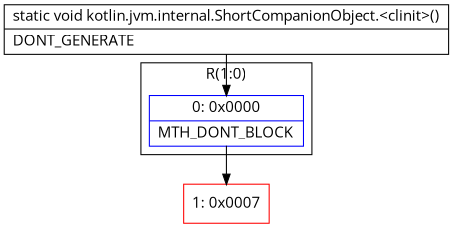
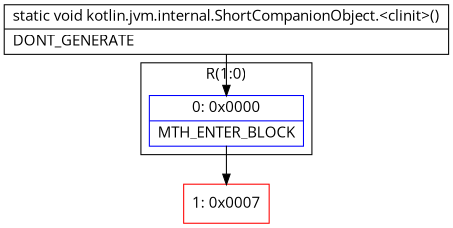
  digraph {
    fontname="Open Sans"
    node [shape=record fontname="Open Sans"]
    edge [fontname="Open Sans"]
-   n1 [color=blue label="{0\:\ 0x0000|MTH_DONT_BLOCK\l}"]
+   n1 [color=blue label="{0\:\ 0x0000|MTH_ENTER_BLOCK\l}"]
    n2 [color=red label="{1\:\ 0x0007}"]
    n3 [label="{static void kotlin.jvm.internal.ShortCompanionObject.\<clinit\>()  | DONT_GENERATE\l}"]
    subgraph cluster_1 {
      label="R(1:0)"
      n1
    }
    n1 -> n2
    n3 -> n1
  }
